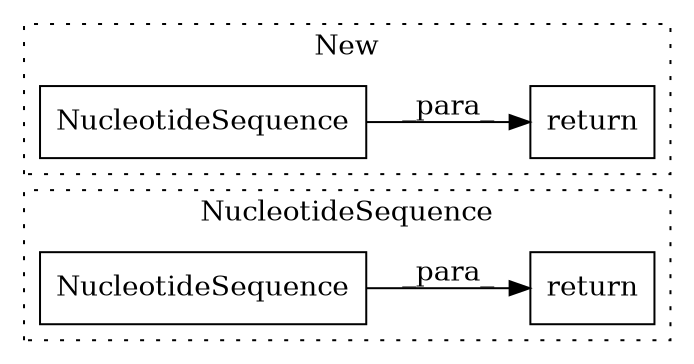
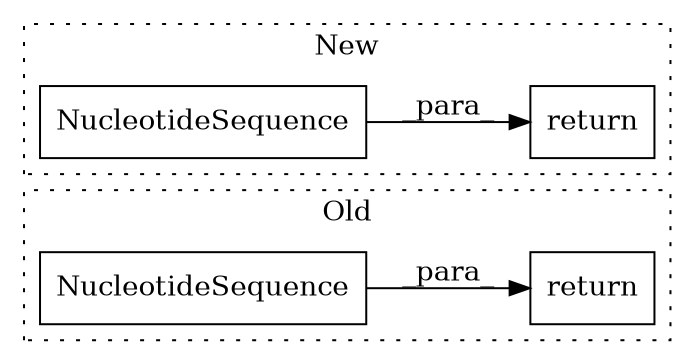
  digraph {
    rankdir=LR
    node [a=41 l=7 shape=box]
    n1 [label=return s=3347]
    n2 [a=32 l=20 label=NucleotideSequence s=3298]
    n3 [a=32 l="19,1" label=NucleotideSequence s="3138,3174"]
    n4 [label=return s=3131]
    subgraph cluster_1 {
-     label=NucleotideSequence
+     label=Old
      style=dotted
      n1
      n2
    }
    subgraph cluster_2 {
      label=New
      style=dotted
      n3
      n4
    }
    n2 -> n1 [label=_para_]
    n3 -> n4 [label=_para_]
  }
